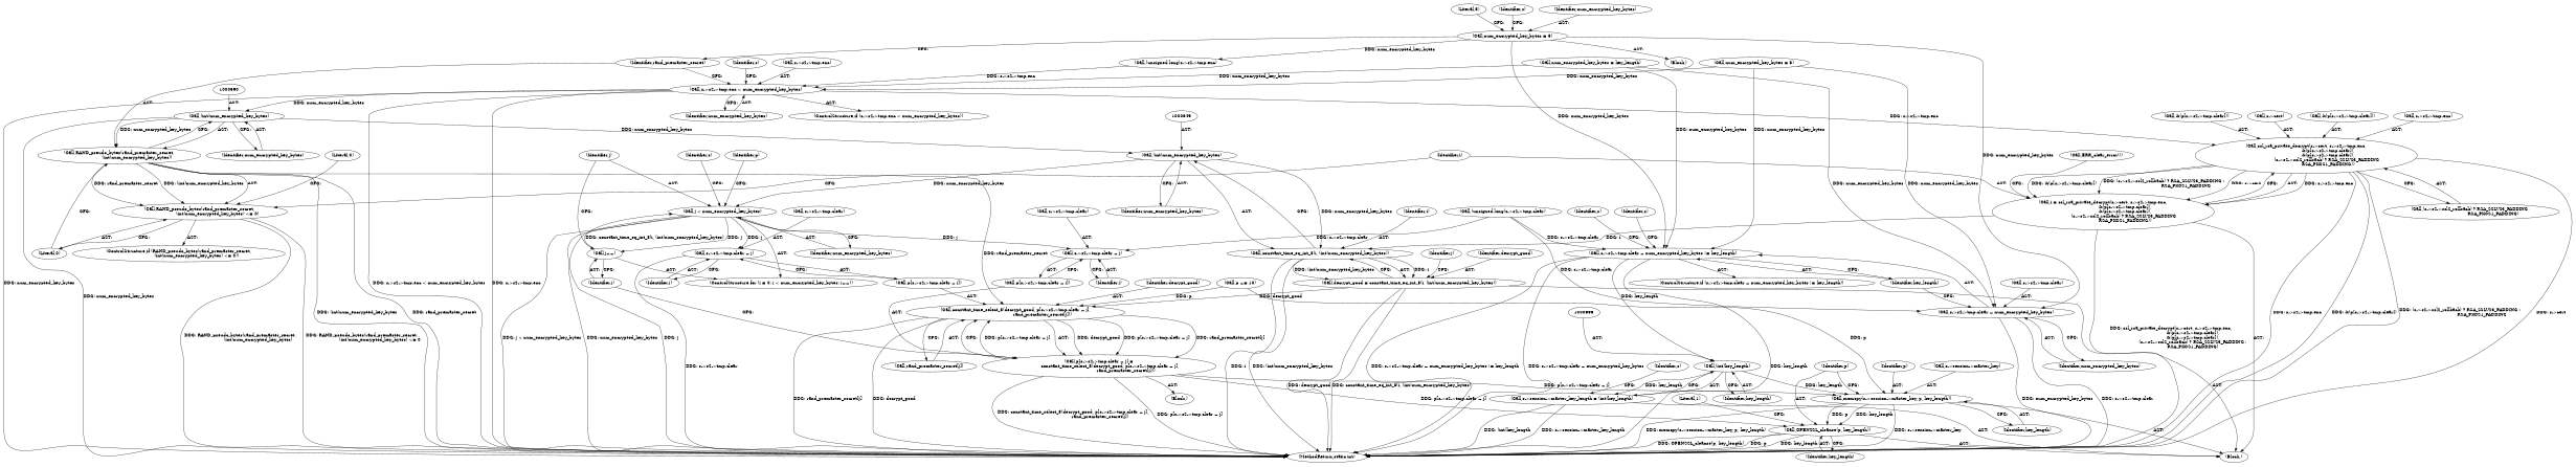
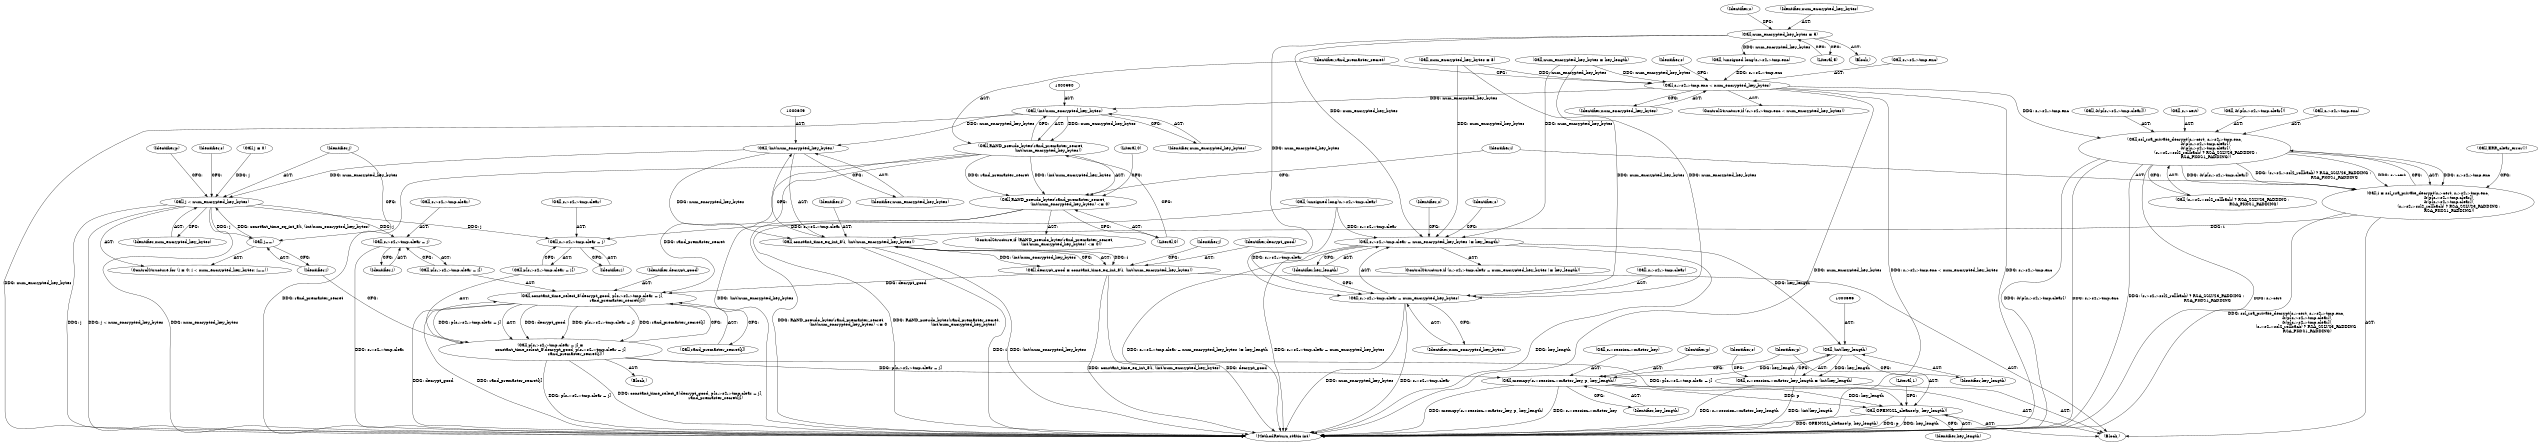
  digraph {
    n1 [label="(Call,num_encrypted_key_bytes = 5)"]
    n2 [label="(Call,s->s2->tmp.clear + num_encrypted_key_bytes != key_length)"]
    n3 [label="(Call,s->s2->tmp.clear + num_encrypted_key_bytes)"]
    n4 [label="(Literal,5)"]
    n5 [label="(Block,)"]
    n6 [label="(Call,(unsigned long)s->s2->tmp.enc)"]
    n7 [label="(Call,(int)key_length)"]
    n8 [label="(ControlStructure,if (s->s2->tmp.clear + num_encrypted_key_bytes != key_length))"]
    n9 [label="(Identifier,key_length)"]
    n10 [label="(MethodReturn,static int)"]
    n11 [label="(Identifier,num_encrypted_key_bytes)"]
    n12 [label="(Call,s->s2->tmp.enc < num_encrypted_key_bytes)"]
    n13 [label="(Call,(int)num_encrypted_key_bytes)"]
    n14 [label="(Call,ssl_rsa_private_decrypt(s->cert, s->s2->tmp.enc,\n                                &(p[s->s2->tmp.clear]),\n                                &(p[s->s2->tmp.clear]),\n                                (s->s2->ssl2_rollback) ? RSA_SSLV23_PADDING :\n                                RSA_PKCS1_PADDING))"]
    n15 [label="(Identifier,num_encrypted_key_bytes)"]
    n16 [label="(ControlStructure,if (s->s2->tmp.enc < num_encrypted_key_bytes))"]
    n17 [label="(Call,s->session->master_key_length = (int)key_length)"]
    n18 [label="(Call,memcpy(s->session->master_key, p, key_length))"]
    n19 [label="(Identifier,key_length)"]
    n20 [label="(Block,)"]
    n21 [label="(Call,OPENSSL_cleanse(p, key_length))"]
    n22 [label="(Identifier,key_length)"]
    n23 [label="(Identifier,key_length)"]
    n24 [label="(Call,RAND_pseudo_bytes(rand_premaster_secret,\n                          (int)num_encrypted_key_bytes))"]
    n25 [label="(Call,(int)num_encrypted_key_bytes)"]
    n26 [label="(Identifier,num_encrypted_key_bytes)"]
    n27 [label="(Call,i = ssl_rsa_private_decrypt(s->cert, s->s2->tmp.enc,\n                                &(p[s->s2->tmp.clear]),\n                                &(p[s->s2->tmp.clear]),\n                                (s->s2->ssl2_rollback) ? RSA_SSLV23_PADDING :\n                                RSA_PKCS1_PADDING))"]
    n28 [label="(Call,(s->s2->ssl2_rollback) ? RSA_SSLV23_PADDING :\n                                RSA_PKCS1_PADDING)"]
    n29 [label="(Call,RAND_pseudo_bytes(rand_premaster_secret,\n                          (int)num_encrypted_key_bytes) <= 0)"]
    n30 [label="(Call,constant_time_select_8(decrypt_good, p[s->s2->tmp.clear + j],\n                                       rand_premaster_secret[j]))"]
    n31 [label="(Call,constant_time_eq_int_8(i, (int)num_encrypted_key_bytes))"]
    n32 [label="(Call,j < num_encrypted_key_bytes)"]
    n33 [label="(Identifier,num_encrypted_key_bytes)"]
    n34 [label="(Literal,0)"]
    n35 [label="(ControlStructure,if (RAND_pseudo_bytes(rand_premaster_secret,\n                          (int)num_encrypted_key_bytes) <= 0))"]
    n36 [label="(Call,p[s->s2->tmp.clear + j] =\n                constant_time_select_8(decrypt_good, p[s->s2->tmp.clear + j],\n                                       rand_premaster_secret[j]))"]
    n37 [label="(Call,rand_premaster_secret[j])"]
    n38 [label="(Block,)"]
    n39 [label="(Call,decrypt_good = constant_time_eq_int_8(i, (int)num_encrypted_key_bytes))"]
    n40 [label="(Call,j++)"]
    n41 [label="(Call,s->s2->tmp.clear + j)"]
    n42 [label="(Call,s->s2->tmp.clear + j)"]
    n43 [label="(Identifier,num_encrypted_key_bytes)"]
    n44 [label="(ControlStructure,for (j = 0; j < num_encrypted_key_bytes; j++))"]
    n45 [label="(Identifier,j)"]
    n46 [label="(Call,p[s->s2->tmp.clear + j])"]
    n47 [label="(Identifier,j)"]
    n48 [label="(Call,p[s->s2->tmp.clear + j])"]
    n49 [label="(Identifier,j)"]
    n50 [label="(Identifier,s)"]
    n51 [label="(Identifier,p)"]
    n52 [label="(Call,s->s2->tmp.enc)"]
    n53 [label="(Call,&(p[s->s2->tmp.clear]))"]
    n54 [label="(Call,(unsigned long)s->s2->tmp.clear)"]
    n55 [label="(Identifier,s)"]
    n56 [label="(Call,s->s2->tmp.clear)"]
    n57 [label="(Identifier,decrypt_good)"]
    n58 [label="(Identifier,decrypt_good)"]
    n59 [label="(Identifier,j)"]
+   n60 [label="(Call,j = 0)"]
    n61 [label="(Call,ERR_clear_error())"]
    n62 [label="(Literal,0)"]
    n63 [label="(Identifier,p)"]
    n64 [label="(Call,s->session->master_key)"]
    n65 [label="(Call,num_encrypted_key_bytes = key_length)"]
    n66 [label="(Call,s->s2->tmp.clear)"]
    n67 [label="(Identifier,s)"]
    n68 [label="(Identifier,p)"]
    n69 [label="(Identifier,s)"]
    n70 [label="(Identifier,s)"]
-   n71 [label="(Call,p += 10)"]
    n72 [label="(Call,s->cert)"]
    n73 [label="(Literal,1)"]
    n74 [label="(Identifier,rand_premaster_secret)"]
    n75 [label="(Call,num_encrypted_key_bytes = 8)"]
    n76 [label="(Call,s->s2->tmp.clear)"]
    n77 [label="(Identifier,num_encrypted_key_bytes)"]
    n78 [label="(Identifier,i)"]
    n79 [label="(Identifier,j)"]
    n80 [label="(Identifier,s)"]
    n81 [label="(Call,s->s2->tmp.enc)"]
    n82 [label="(Identifier,i)"]
    n83 [label="(Call,&(p[s->s2->tmp.clear]))"]
    1000696
    n85 [label=1000590]
    1000649
    n1 -> n2 [label="DDG: num_encrypted_key_bytes"]
    n1 -> n3 [label="DDG: num_encrypted_key_bytes"]
-   n1 -> n74 [label="CFG: "]
+   n1 -> n4 [label="CFG: "]
    n1 -> n5 [label="AST: "]
    n1 -> n6 [label="DDG: num_encrypted_key_bytes"]
    n2 -> n7 [label="DDG: key_length"]
    n2 -> n8 [label="AST: "]
    n2 -> n9 [label="CFG: "]
    n2 -> n10 [label="DDG: s->s2->tmp.clear + num_encrypted_key_bytes != key_length"]
    n2 -> n10 [label="DDG: s->s2->tmp.clear + num_encrypted_key_bytes"]
    n2 -> n10 [label="DDG: key_length"]
    n3 -> n2 [label="AST: "]
    n3 -> n10 [label="DDG: s->s2->tmp.clear"]
    n3 -> n10 [label="DDG: num_encrypted_key_bytes"]
    n3 -> n11 [label="CFG: "]
    n4 -> n1 [label="CFG: "]
    n6 -> n12 [label="DDG: s->s2->tmp.enc"]
    n7 -> n17 [label="AST: "]
    n7 -> n17 [label="DDG: key_length"]
    n7 -> n18 [label="DDG: key_length"]
    n7 -> n19 [label="CFG: "]
    n9 -> n2 [label="AST: "]
    n9 -> n3 [label="CFG: "]
    n11 -> n3 [label="AST: "]
    n12 -> n10 [label="DDG: s->s2->tmp.enc"]
    n12 -> n10 [label="DDG: num_encrypted_key_bytes"]
    n12 -> n10 [label="DDG: s->s2->tmp.enc < num_encrypted_key_bytes"]
    n12 -> n13 [label="DDG: num_encrypted_key_bytes"]
    n12 -> n14 [label="DDG: s->s2->tmp.enc"]
    n12 -> n15 [label="CFG: "]
    n12 -> n16 [label="AST: "]
    n13 -> n10 [label="DDG: num_encrypted_key_bytes"]
    n13 -> n24 [label="AST: "]
    n13 -> n24 [label="DDG: num_encrypted_key_bytes"]
    n13 -> n25 [label="DDG: num_encrypted_key_bytes"]
    n13 -> n26 [label="CFG: "]
    n14 -> n10 [label="DDG: s->s2->tmp.enc"]
    n14 -> n10 [label="DDG: &(p[s->s2->tmp.clear])"]
    n14 -> n10 [label="DDG: (s->s2->ssl2_rollback) ? RSA_SSLV23_PADDING :\n                                RSA_PKCS1_PADDING"]
    n14 -> n10 [label="DDG: s->cert"]
    n14 -> n27 [label="AST: "]
    n14 -> n27 [label="DDG: s->s2->tmp.enc"]
    n14 -> n27 [label="DDG: &(p[s->s2->tmp.clear])"]
    n14 -> n27 [label="DDG: (s->s2->ssl2_rollback) ? RSA_SSLV23_PADDING :\n                                RSA_PKCS1_PADDING"]
    n14 -> n27 [label="DDG: s->cert"]
    n14 -> n28 [label="CFG: "]
    n15 -> n12 [label="AST: "]
    n17 -> n7 [label="CFG: "]
    n17 -> n10 [label="DDG: (int)key_length"]
    n17 -> n10 [label="DDG: s->session->master_key_length"]
    n17 -> n20 [label="AST: "]
    n18 -> n10 [label="DDG: s->session->master_key"]
    n18 -> n10 [label="DDG: memcpy(s->session->master_key, p, key_length)"]
    n18 -> n20 [label="AST: "]
    n18 -> n21 [label="DDG: p"]
    n18 -> n21 [label="DDG: key_length"]
    n18 -> n22 [label="CFG: "]
    n19 -> n7 [label="AST: "]
    n21 -> n10 [label="DDG: key_length"]
    n21 -> n10 [label="DDG: OPENSSL_cleanse(p, key_length)"]
    n21 -> n10 [label="DDG: p"]
    n21 -> n20 [label="AST: "]
    n21 -> n23 [label="CFG: "]
    n22 -> n18 [label="AST: "]
    n23 -> n21 [label="AST: "]
    n24 -> n10 [label="DDG: rand_premaster_secret"]
    n24 -> n10 [label="DDG: (int)num_encrypted_key_bytes"]
    n24 -> n13 [label="CFG: "]
    n24 -> n29 [label="AST: "]
    n24 -> n29 [label="DDG: rand_premaster_secret"]
    n24 -> n29 [label="DDG: (int)num_encrypted_key_bytes"]
    n24 -> n30 [label="DDG: rand_premaster_secret"]
    n25 -> n31 [label="AST: "]
    n25 -> n31 [label="DDG: num_encrypted_key_bytes"]
    n25 -> n32 [label="DDG: num_encrypted_key_bytes"]
    n25 -> n33 [label="CFG: "]
    n26 -> n13 [label="AST: "]
    n27 -> n10 [label="DDG: ssl_rsa_private_decrypt(s->cert, s->s2->tmp.enc,\n                                &(p[s->s2->tmp.clear]),\n                                &(p[s->s2->tmp.clear]),\n                                (s->s2->ssl2_rollback) ? RSA_SSLV23_PADDING :\n                                RSA_PKCS1_PADDING)"]
    n27 -> n14 [label="CFG: "]
    n27 -> n20 [label="AST: "]
    n27 -> n31 [label="DDG: i"]
    n28 -> n14 [label="AST: "]
    n29 -> n10 [label="DDG: RAND_pseudo_bytes(rand_premaster_secret,\n                          (int)num_encrypted_key_bytes)"]
    n29 -> n10 [label="DDG: RAND_pseudo_bytes(rand_premaster_secret,\n                          (int)num_encrypted_key_bytes) <= 0"]
    n29 -> n34 [label="CFG: "]
    n29 -> n35 [label="AST: "]
    n30 -> n10 [label="DDG: decrypt_good"]
    n30 -> n10 [label="DDG: rand_premaster_secret[j]"]
    n30 -> n36 [label="AST: "]
    n30 -> n36 [label="DDG: decrypt_good"]
    n30 -> n36 [label="DDG: p[s->s2->tmp.clear + j]"]
    n30 -> n36 [label="DDG: rand_premaster_secret[j]"]
    n30 -> n37 [label="CFG: "]
    n31 -> n10 [label="DDG: i"]
    n31 -> n10 [label="DDG: (int)num_encrypted_key_bytes"]
    n31 -> n25 [label="CFG: "]
    n31 -> n39 [label="AST: "]
    n31 -> n39 [label="DDG: i"]
    n31 -> n39 [label="DDG: (int)num_encrypted_key_bytes"]
    n32 -> n10 [label="DDG: j"]
    n32 -> n10 [label="DDG: j < num_encrypted_key_bytes"]
    n32 -> n10 [label="DDG: num_encrypted_key_bytes"]
    n32 -> n40 [label="DDG: j"]
    n32 -> n41 [label="DDG: j"]
    n32 -> n42 [label="DDG: j"]
    n32 -> n43 [label="CFG: "]
    n32 -> n44 [label="AST: "]
    n33 -> n25 [label="AST: "]
    n34 -> n24 [label="CFG: "]
    n34 -> n29 [label="AST: "]
    n36 -> n10 [label="DDG: p[s->s2->tmp.clear + j]"]
    n36 -> n10 [label="DDG: constant_time_select_8(decrypt_good, p[s->s2->tmp.clear + j],\n                                       rand_premaster_secret[j])"]
    n36 -> n18 [label="DDG: p[s->s2->tmp.clear + j]"]
    n36 -> n21 [label="DDG: p[s->s2->tmp.clear + j]"]
    n36 -> n30 [label="CFG: "]
    n36 -> n30 [label="DDG: p[s->s2->tmp.clear + j]"]
    n36 -> n38 [label="AST: "]
    n37 -> n30 [label="AST: "]
    n39 -> n10 [label="DDG: constant_time_eq_int_8(i, (int)num_encrypted_key_bytes)"]
    n39 -> n10 [label="DDG: decrypt_good"]
    n39 -> n20 [label="AST: "]
    n39 -> n30 [label="DDG: decrypt_good"]
    n39 -> n31 [label="CFG: "]
    n40 -> n32 [label="DDG: constant_time_eq_int_8(i, (int)num_encrypted_key_bytes)"]
    n40 -> n44 [label="AST: "]
    n40 -> n45 [label="CFG: "]
    n41 -> n46 [label="AST: "]
    n41 -> n47 [label="CFG: "]
    n42 -> n10 [label="DDG: s->s2->tmp.clear"]
    n42 -> n48 [label="AST: "]
    n42 -> n49 [label="CFG: "]
    n43 -> n32 [label="AST: "]
    n45 -> n36 [label="CFG: "]
    n45 -> n40 [label="AST: "]
    n46 -> n36 [label="AST: "]
    n46 -> n41 [label="CFG: "]
    n47 -> n41 [label="AST: "]
    n48 -> n30 [label="AST: "]
    n48 -> n42 [label="CFG: "]
    n49 -> n42 [label="AST: "]
    n50 -> n12 [label="CFG: "]
    n51 -> n18 [label="AST: "]
    n52 -> n14 [label="AST: "]
    n53 -> n14 [label="AST: "]
    n54 -> n2 [label="DDG: s->s2->tmp.clear"]
    n54 -> n3 [label="DDG: s->s2->tmp.clear"]
    n54 -> n41 [label="DDG: s->s2->tmp.clear"]
    n55 -> n1 [label="CFG: "]
    n56 -> n42 [label="AST: "]
    n57 -> n39 [label="AST: "]
    n58 -> n30 [label="AST: "]
    n59 -> n32 [label="AST: "]
    n59 -> n40 [label="CFG: "]
+   n60 -> n32 [label="DDG: j"]
    n61 -> n27 [label="CFG: "]
    n62 -> n29 [label="CFG: "]
    n63 -> n32 [label="CFG: "]
    n64 -> n18 [label="AST: "]
    n65 -> n2 [label="DDG: num_encrypted_key_bytes"]
    n65 -> n3 [label="DDG: num_encrypted_key_bytes"]
    n65 -> n12 [label="DDG: num_encrypted_key_bytes"]
    n66 -> n41 [label="AST: "]
    n67 -> n2 [label="CFG: "]
    n68 -> n18 [label="CFG: "]
    n68 -> n21 [label="AST: "]
    n69 -> n17 [label="CFG: "]
    n70 -> n32 [label="CFG: "]
-   n71 -> n18 [label="DDG: p"]
-   n71 -> n30 [label="DDG: p"]
    n72 -> n14 [label="AST: "]
    n73 -> n21 [label="CFG: "]
    n74 -> n12 [label="CFG: "]
    n74 -> n24 [label="AST: "]
    n75 -> n2 [label="DDG: num_encrypted_key_bytes"]
    n75 -> n3 [label="DDG: num_encrypted_key_bytes"]
    n75 -> n12 [label="DDG: num_encrypted_key_bytes"]
    n76 -> n3 [label="AST: "]
    n77 -> n1 [label="AST: "]
    n78 -> n27 [label="AST: "]
    n78 -> n29 [label="CFG: "]
    n79 -> n39 [label="CFG: "]
    n80 -> n2 [label="CFG: "]
    n81 -> n12 [label="AST: "]
    n82 -> n31 [label="AST: "]
    n83 -> n14 [label="AST: "]
    1000696 -> n7 [label="AST: "]
    n85 -> n13 [label="AST: "]
    1000649 -> n25 [label="AST: "]
  }
